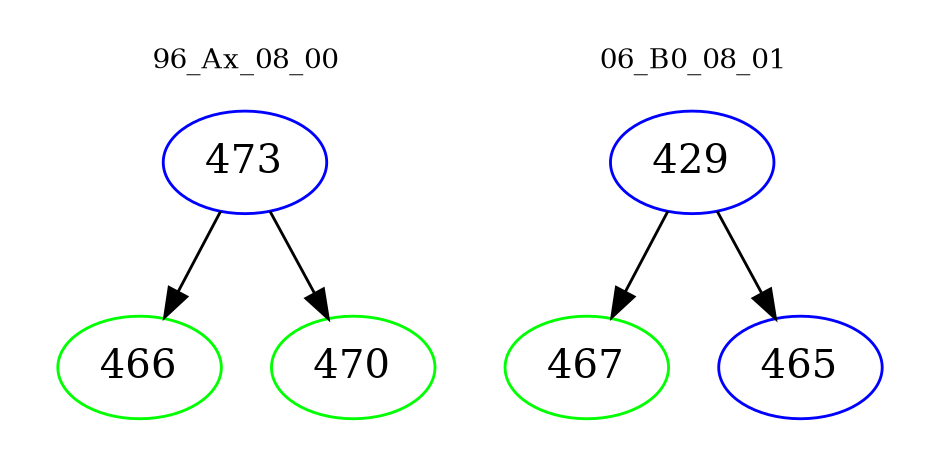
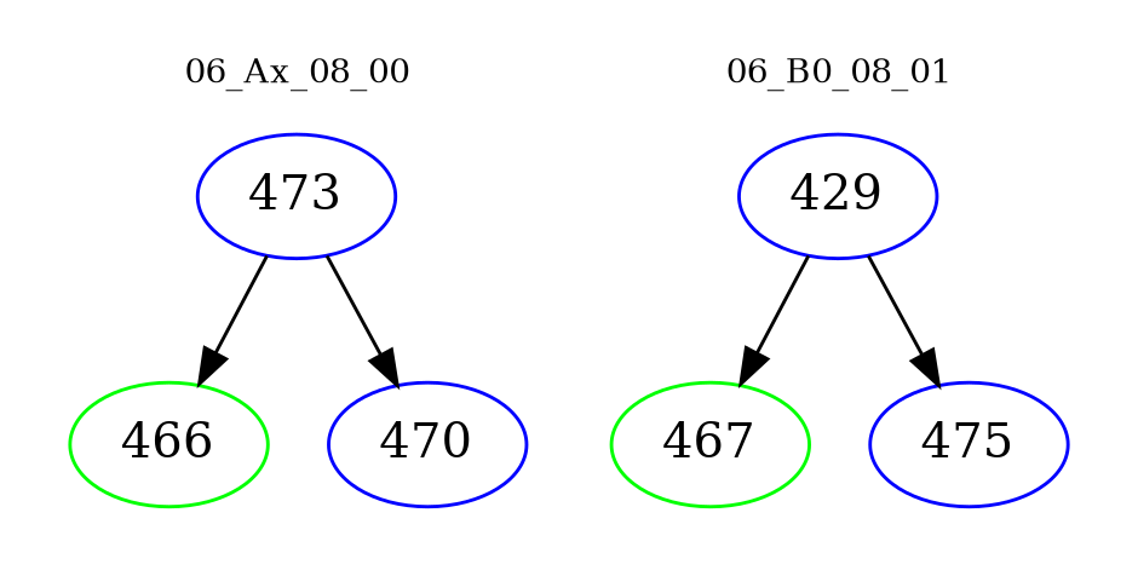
  digraph {
    node [color=blue]
    edge [color=black]
    n1 [label=473]
    n2 [color=green label=466]
-   n3 [color=green label=470]
+   n3 [label=470]
    n4 [label=429]
    n5 [color=green label=467]
-   n6 [label=465]
+   n6 [label=475]
    subgraph cluster_1 {
      color=white
      fontsize=10
-     label="96_Ax_08_00"
+     label="06_Ax_08_00"
      n1
      n2
      n3
    }
    subgraph cluster_2 {
      color=white
      fontsize=10
      label="06_B0_08_01"
      n4
      n5
      n6
    }
    n1 -> n2
    n1 -> n3
    n4 -> n5
    n4 -> n6
  }
